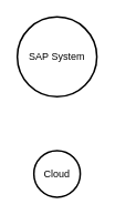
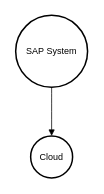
  <mxCell id="0" />
  <mxCell id="1" parent="0" />
  <mxCell id="2" value="SAP System" style="ellipse;aspect=fixed;strokeWidth=2;whiteSpace=wrap;" vertex="1" parent="1"><mxGeometry x="20" y="20" width="96" height="96" as="geometry" /></mxCell>
  <mxCell id="3" value="Cloud" style="ellipse;aspect=fixed;strokeWidth=2;whiteSpace=wrap;" vertex="1" parent="1"><mxGeometry x="40" y="181" width="56" height="56" as="geometry" /></mxCell>
+ <mxCell id="4" value="" style="curved=1;startArrow=none;endArrow=block;exitX=0.5;exitY=1;entryX=0.5;entryY=0;" edge="1" parent="1" source="2" target="3"><mxGeometry relative="1" as="geometry"><Array as="points" /></mxGeometry></mxCell>
